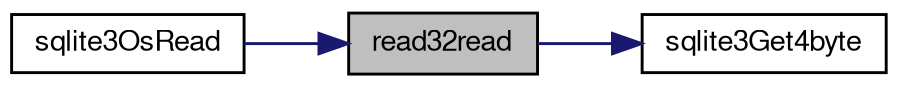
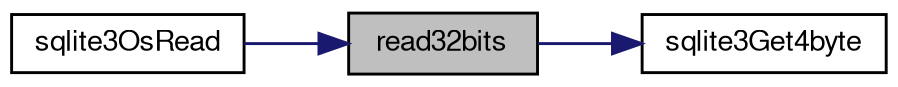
  digraph {
    rankdir=LR
    node [color=black fillcolor=white fontname=FreeSans fontsize=10 shape=record style=filled]
    edge [color=midnightblue fontname=FreeSans fontsize=10 labelfontname=FreeSans labelfontsize=10 style=solid]
-   n1 [fillcolor=grey75 fontcolor=black height=0.2 label=read32read width=0.4]
+   n1 [fillcolor=grey75 fontcolor=black height=0.2 label=read32bits width=0.4]
    n2 [height=0.2 label=sqlite3Get4byte width=0.4]
    n3 [height=0.2 label=sqlite3OsRead width=0.4]
    n1 -> n2
    n3 -> n1
  }
